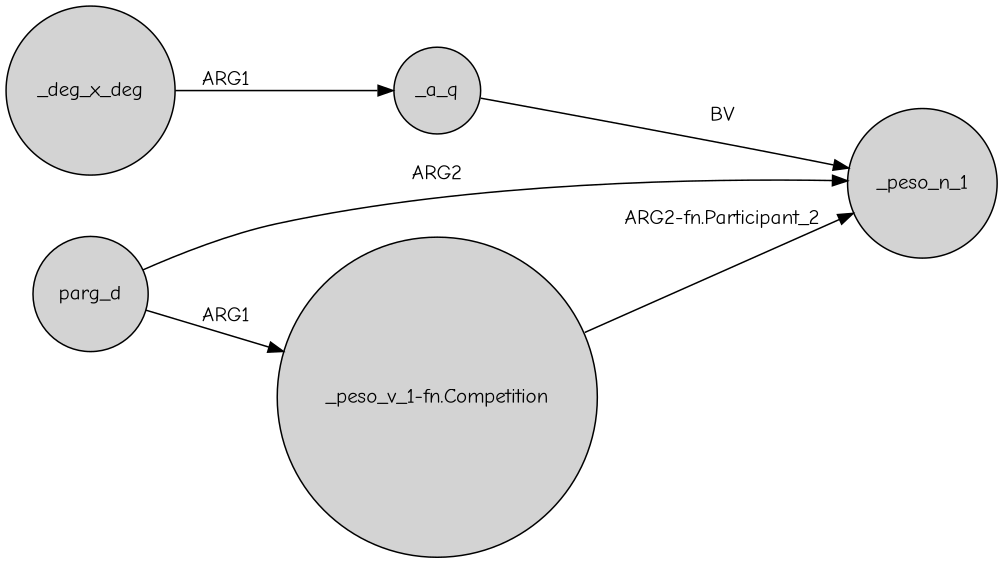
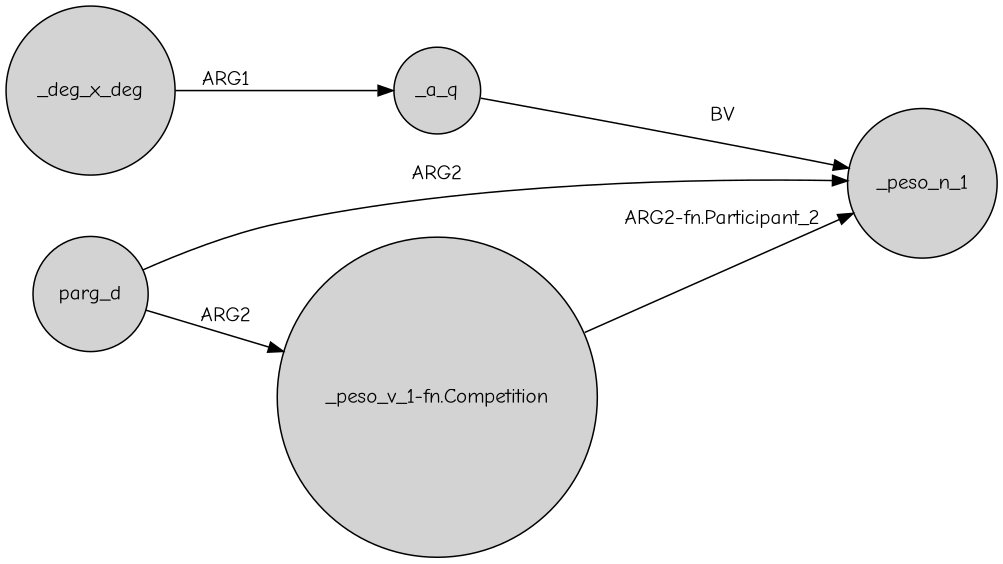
  digraph {
    fontname="Comic Neue"
    rankdir=LR
    node [fontname="Comic Neue" shape=circle style=filled]
    edge [fontname="Comic Neue"]
    n1 [label=_deg_x_deg]
    _a_q
    _peso_n_1
    parg_d
    n5 [label="_peso_v_1-fn.Competition"]
    n1 -> _a_q [label=ARG1]
    _a_q -> _peso_n_1 [label=BV]
    parg_d -> _peso_n_1 [label=ARG2]
-   parg_d -> n5 [label=ARG1]
+   parg_d -> n5 [label=ARG2]
    n5 -> _peso_n_1 [label="ARG2-fn.Participant_2"]
  }
